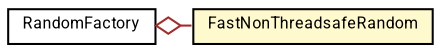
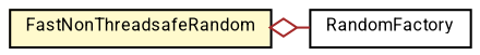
  digraph {
    nodesep=0.15
    rankdir=LR
    ranksep=0.25
    node [fontcolor=black fontname=Roboto fontsize=8 margin=0 shape=plaintext]
    n1 [height=0 label=<<table title="de.lmu.ifi.dbs.elki.utilities.random.FastNonThreadsafeRandom" border="0" cellborder="1" cellspacing="0" cellpadding="2" bgcolor="lemonChiffon" href="FastNonThreadsafeRandom.html" target="_parent"> 		<tr><td><table border="0" cellspacing="0" cellpadding="1"> 		<tr><td align="center" balign="center"> <font face="Roboto">FastNonThreadsafeRandom</font> </td></tr> 		</table></td></tr> 		</table>> width=0]
    n2 [height=0 label=<<table title="de.lmu.ifi.dbs.elki.utilities.random.RandomFactory" border="0" cellborder="1" cellspacing="0" cellpadding="2" href="RandomFactory.html" target="_parent"> 		<tr><td><table border="0" cellspacing="0" cellpadding="1"> 		<tr><td align="center" balign="center"> <font face="Roboto">RandomFactory</font> </td></tr> 		</table></td></tr> 		</table>> width=0]
-   n2 -> n1 [arrowhead=none arrowtail=ediamond color=brown dir=back fontname=Roboto fontsize=7 labelfontname=Roboto labelfontsize=7 weight=4 style=solid]
+   n1 -> n2 [arrowhead=none arrowtail=ediamond color=brown dir=back fontname=Roboto fontsize=7 labelfontname=Roboto labelfontsize=7 weight=4 style=solid]
  }
